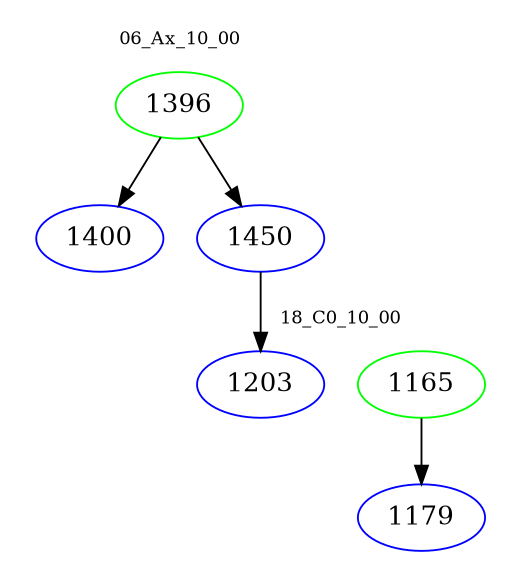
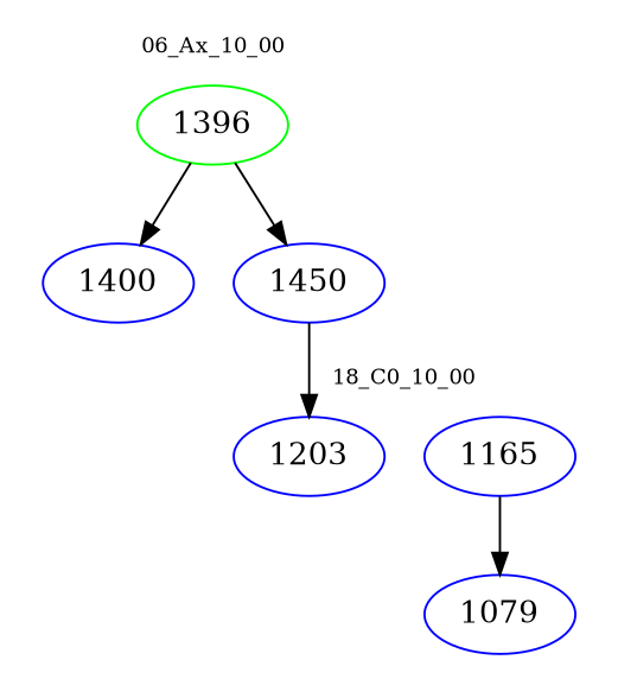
  digraph {
    fontname="DejaVu Serif"
    node [color=blue fontname="DejaVu Serif"]
    edge [color=black fontname="DejaVu Serif"]
    n1 [color=green label=1396]
    n2 [label=1400]
    n3 [label=1450]
-   n4 [color=green label=1165]
-   n5 [label=1179]
+   n4 [label=1165]
+   n5 [label=1079]
    n6 [label=1203]
    subgraph cluster_1 {
      color=white
      fontsize=10
      label="06_Ax_10_00"
      n1
      n2
      n3
    }
    subgraph cluster_2 {
      color=white
      fontsize=10
      label="18_C0_10_00"
      n4
      n5
      n6
    }
    n1 -> n2
    n1 -> n3
    n3 -> n6
    n4 -> n5
  }
